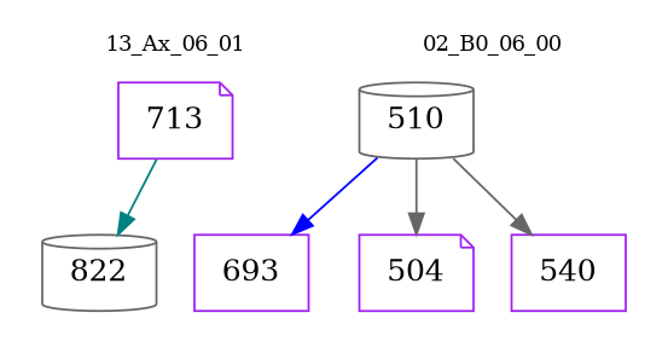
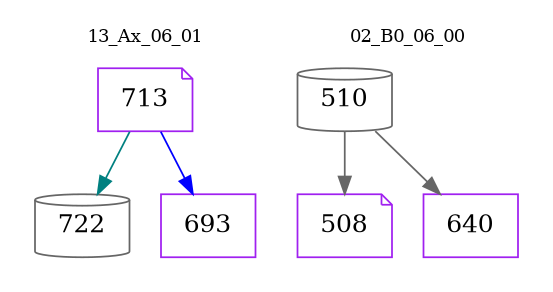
  digraph {
    node [color=purple shape=note]
    edge [color=gray40]
    n1 [label=713]
    n2 [label=693 shape=box]
-   n3 [color=gray40 label=822 shape=cylinder]
+   n3 [color=gray40 label=722 shape=cylinder]
    n4 [color=gray40 label=510 shape=cylinder]
-   n5 [label=504]
-   n6 [label=540 shape=box]
+   n5 [label=508]
+   n6 [label=640 shape=box]
    subgraph cluster_1 {
      color=white
      fontsize=10
      label="13_Ax_06_01"
      n1
      n2
      n3
    }
    subgraph cluster_2 {
      color=white
      fontsize=10
      label="02_B0_06_00"
      n4
      n5
      n6
    }
-   n4 -> n2 [color=blue]
+   n1 -> n2 [color=blue]
    n1 -> n3 [color=teal]
    n4 -> n5
    n4 -> n6
  }
